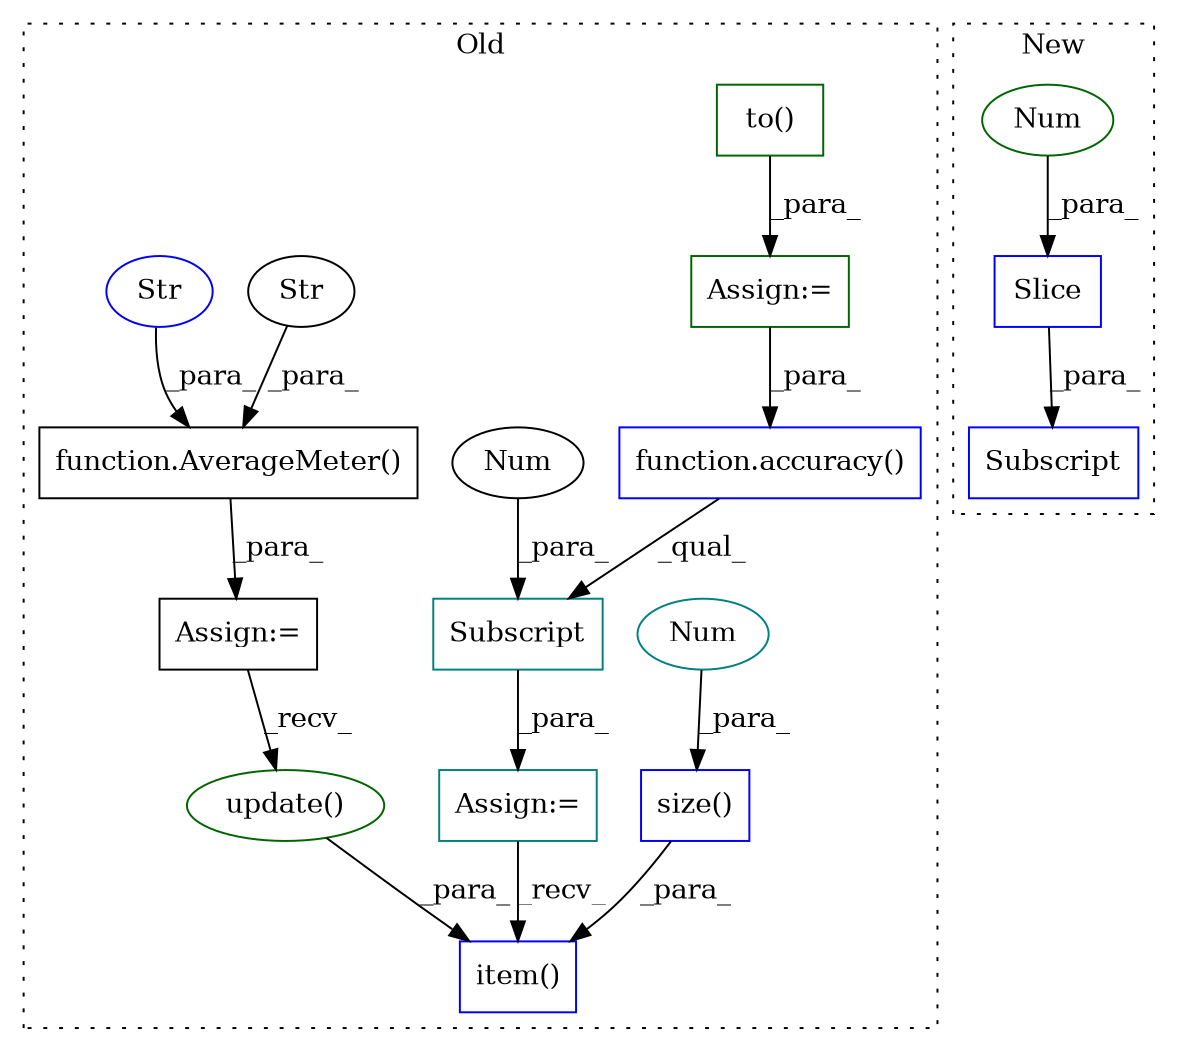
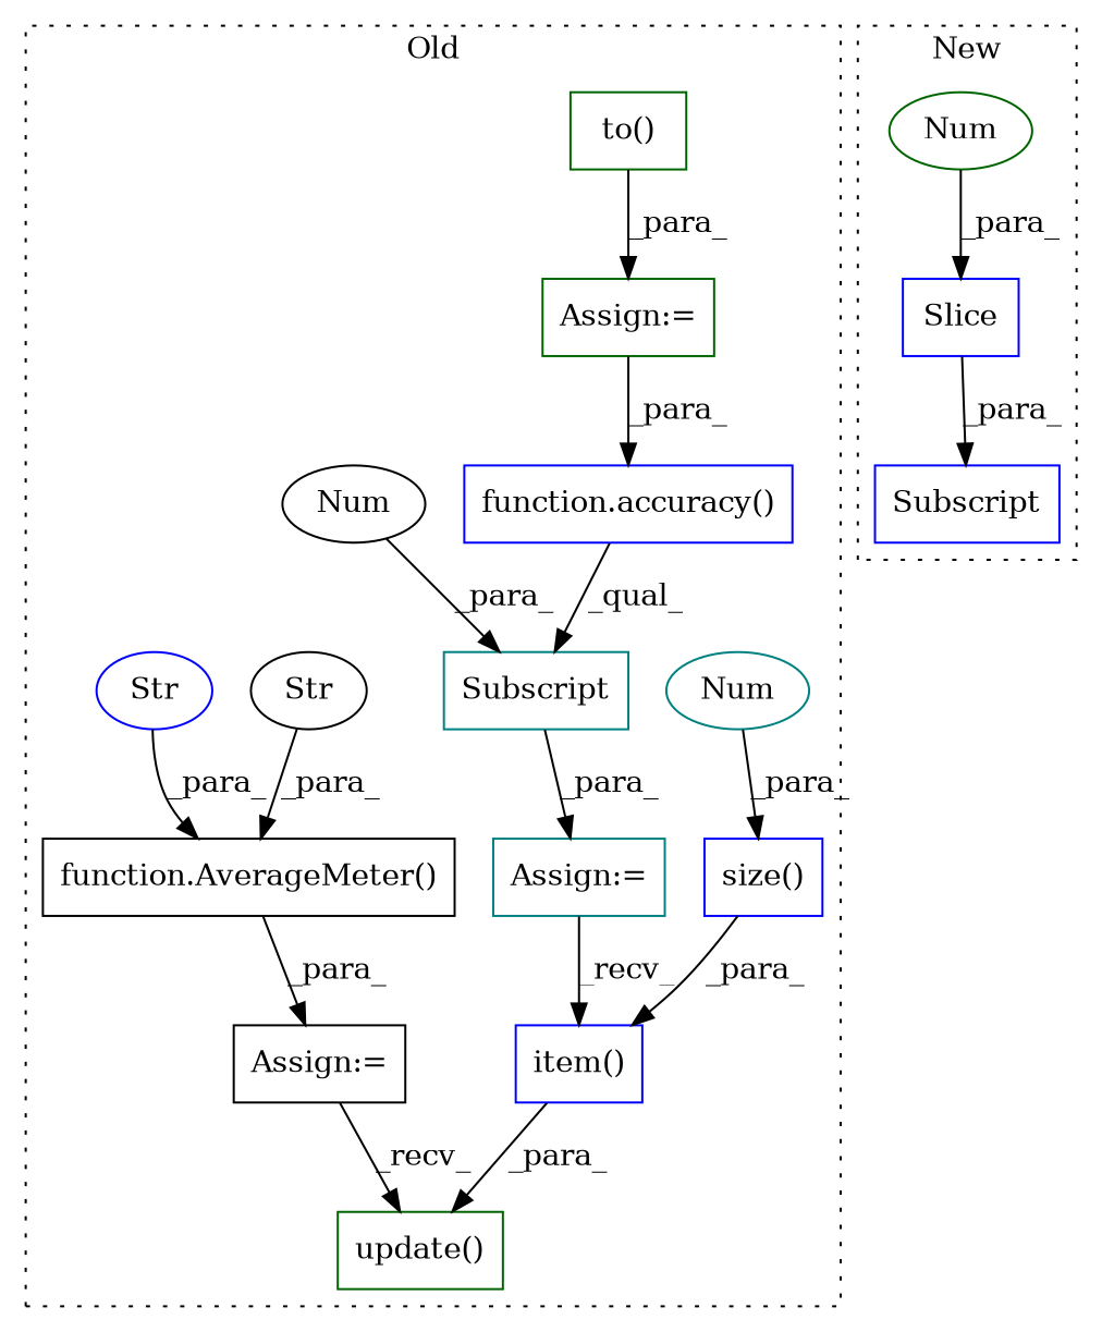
  digraph {
    node [a=75 color=blue l=1 shape=box]
    n1 [l="9,1" label="size()" s="8234,8244"]
    n2 [a=76 color=teal label=Num s=8243 shape=ellipse]
-   n3 [color=darkgreen l="16,1" label="update()" s="8202,8245" shape=ellipse]
+   n3 [color=darkgreen l="16,1" label="update()" s="8202,8245"]
    n4 [color=darkgreen l="12,1" label="to()" s="7499,7517"]
    n5 [a=63 color=teal l="26,0" label=Subscript s="8065,0"]
    n6 [l=14 label="item()" s=8218]
    n7 [l="9,1" label="function.accuracy()" s="8065,8087"]
    n8 [a=76 color=black label=Num s=8089 shape=ellipse]
    n9 [a=68 color=teal l=3 label="Assign:=" s=8062]
    n10 [color=black l="13,1" label="function.AverageMeter()" s="6940,6971"]
    n11 [a=66 color=black l=7 label=Str s=6964 shape=ellipse]
    n12 [a=66 l=9 label=Str s=6953 shape=ellipse]
    n13 [a=68 color=black l=3 label="Assign:=" s=6937]
    n14 [a=68 color=darkgreen l=3 label="Assign:=" s=7496]
    n15 [a=80 l=2 label=Slice s=7270]
    n16 [a=76 color=darkgreen label=Num s=7271 shape=ellipse]
    n17 [a=63 l="27,0" label=Subscript s="7246,0"]
    subgraph cluster_1 {
      label=Old
      style=dotted
      n1
      n2
      n3
      n4
      n5
      n6
      n7
      n8
      n9
      n10
      n11
      n12
      n13
      n14
    }
    subgraph cluster_2 {
      label=New
      style=dotted
      n15
      n16
      n17
    }
    n1 -> n6 [label=_para_]
    n2 -> n1 [label=_para_]
    n4 -> n14 [label=_para_]
    n5 -> n9 [label=_para_]
-   n3 -> n6 [label=_para_]
+   n6 -> n3 [label=_para_]
    n7 -> n5 [label=_qual_]
    n8 -> n5 [label=_para_]
    n9 -> n6 [label=_recv_]
    n10 -> n13 [label=_para_]
    n11 -> n10 [label=_para_]
    n12 -> n10 [label=_para_]
    n13 -> n3 [label=_recv_]
    n14 -> n7 [label=_para_]
    n15 -> n17 [label=_para_]
    n16 -> n15 [label=_para_]
  }
